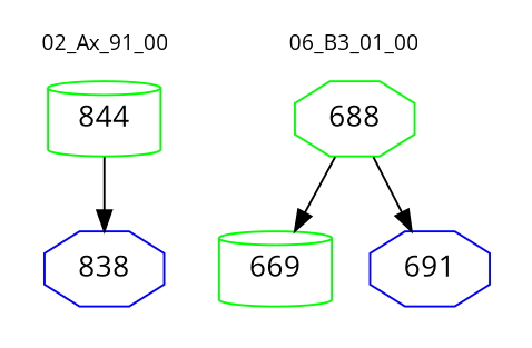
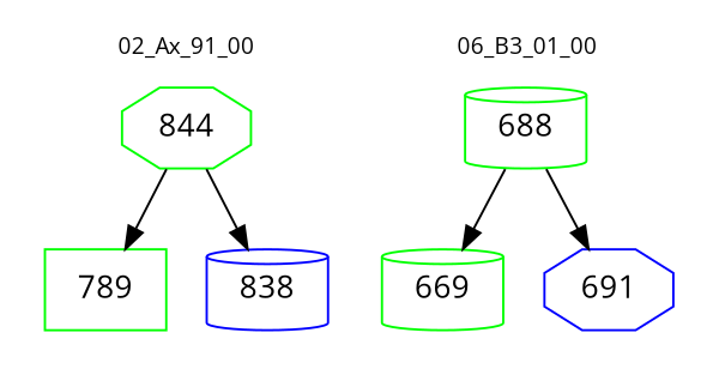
  digraph {
    fontname="Open Sans"
    node [color=green fontname="Open Sans" shape=octagon]
    edge [color=black fontname="Open Sans"]
-   n1 [label=844 shape=cylinder]
-   n3 [color=blue label=838]
-   n4 [label=688]
+   n1 [label=844]
+   n2 [label=789 shape=box]
+   n3 [color=blue label=838 shape=cylinder]
+   n4 [label=688 shape=cylinder]
    n5 [label=669 shape=cylinder]
    n6 [color=blue label=691]
    subgraph cluster_1 {
      color=white
      fontsize=10
      label="02_Ax_91_00"
      n1
+     n2
      n3
    }
    subgraph cluster_2 {
      color=white
      fontsize=10
      label="06_B3_01_00"
      n4
      n5
      n6
    }
+   n1 -> n2
    n1 -> n3
    n4 -> n5
    n4 -> n6
  }
